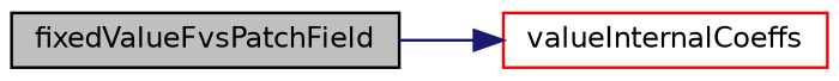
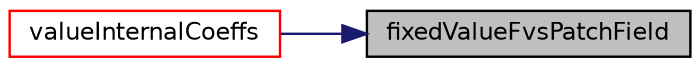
  digraph {
    rankdir=LR
    fontname="DejaVu Sans"
    node [fontname="DejaVu Sans" fontsize=10 shape=record]
    n1 [color=black fillcolor=grey75 fontcolor=black height=0.2 label=fixedValueFvsPatchField style=filled width=0.4]
    n2 [color=red height=0.2 label=valueInternalCoeffs width=0.4]
-   n1 -> n2 [color=midnightblue fontname="DejaVu Sans" fontsize=10 labelfontname=FreeSans labelfontsize=10 style=solid]
+   n2 -> n1 [color=midnightblue fontname="DejaVu Sans" fontsize=10 labelfontname=FreeSans labelfontsize=10 style=solid]
  }
